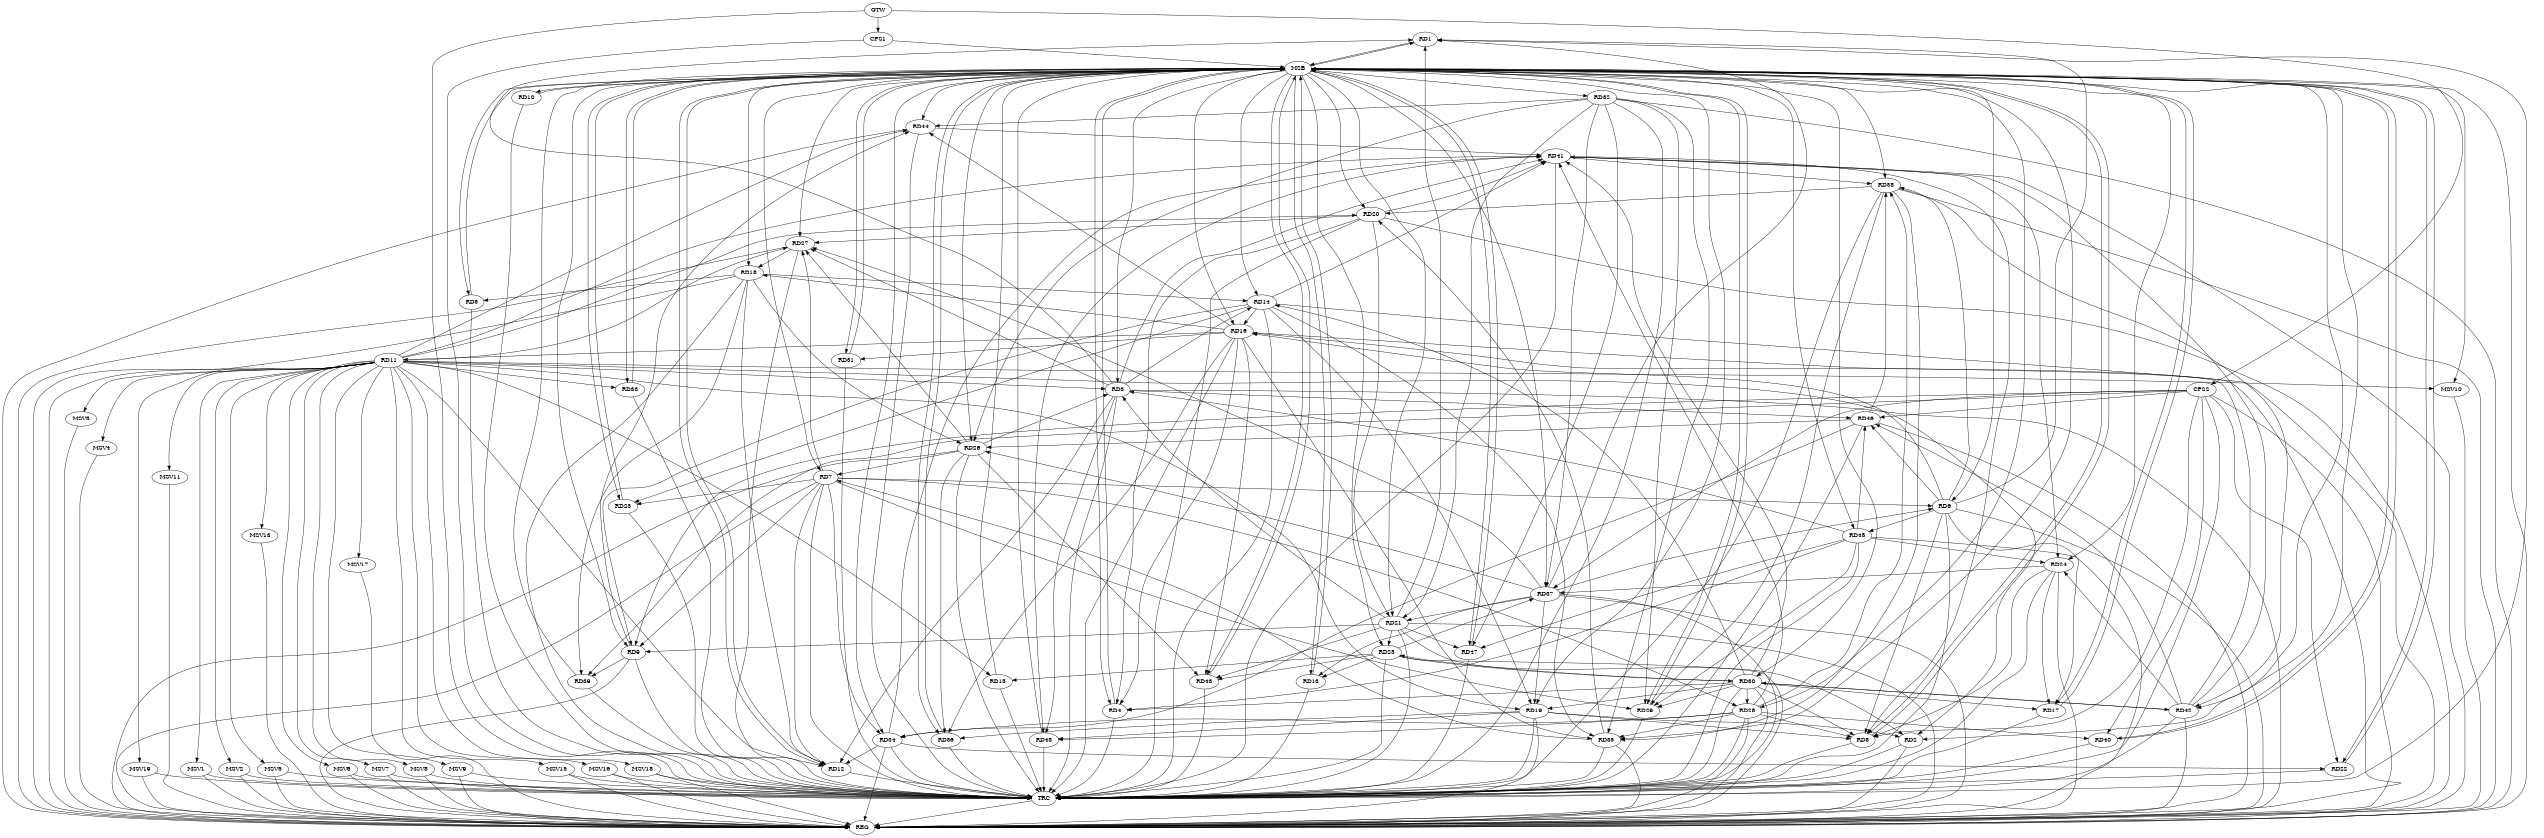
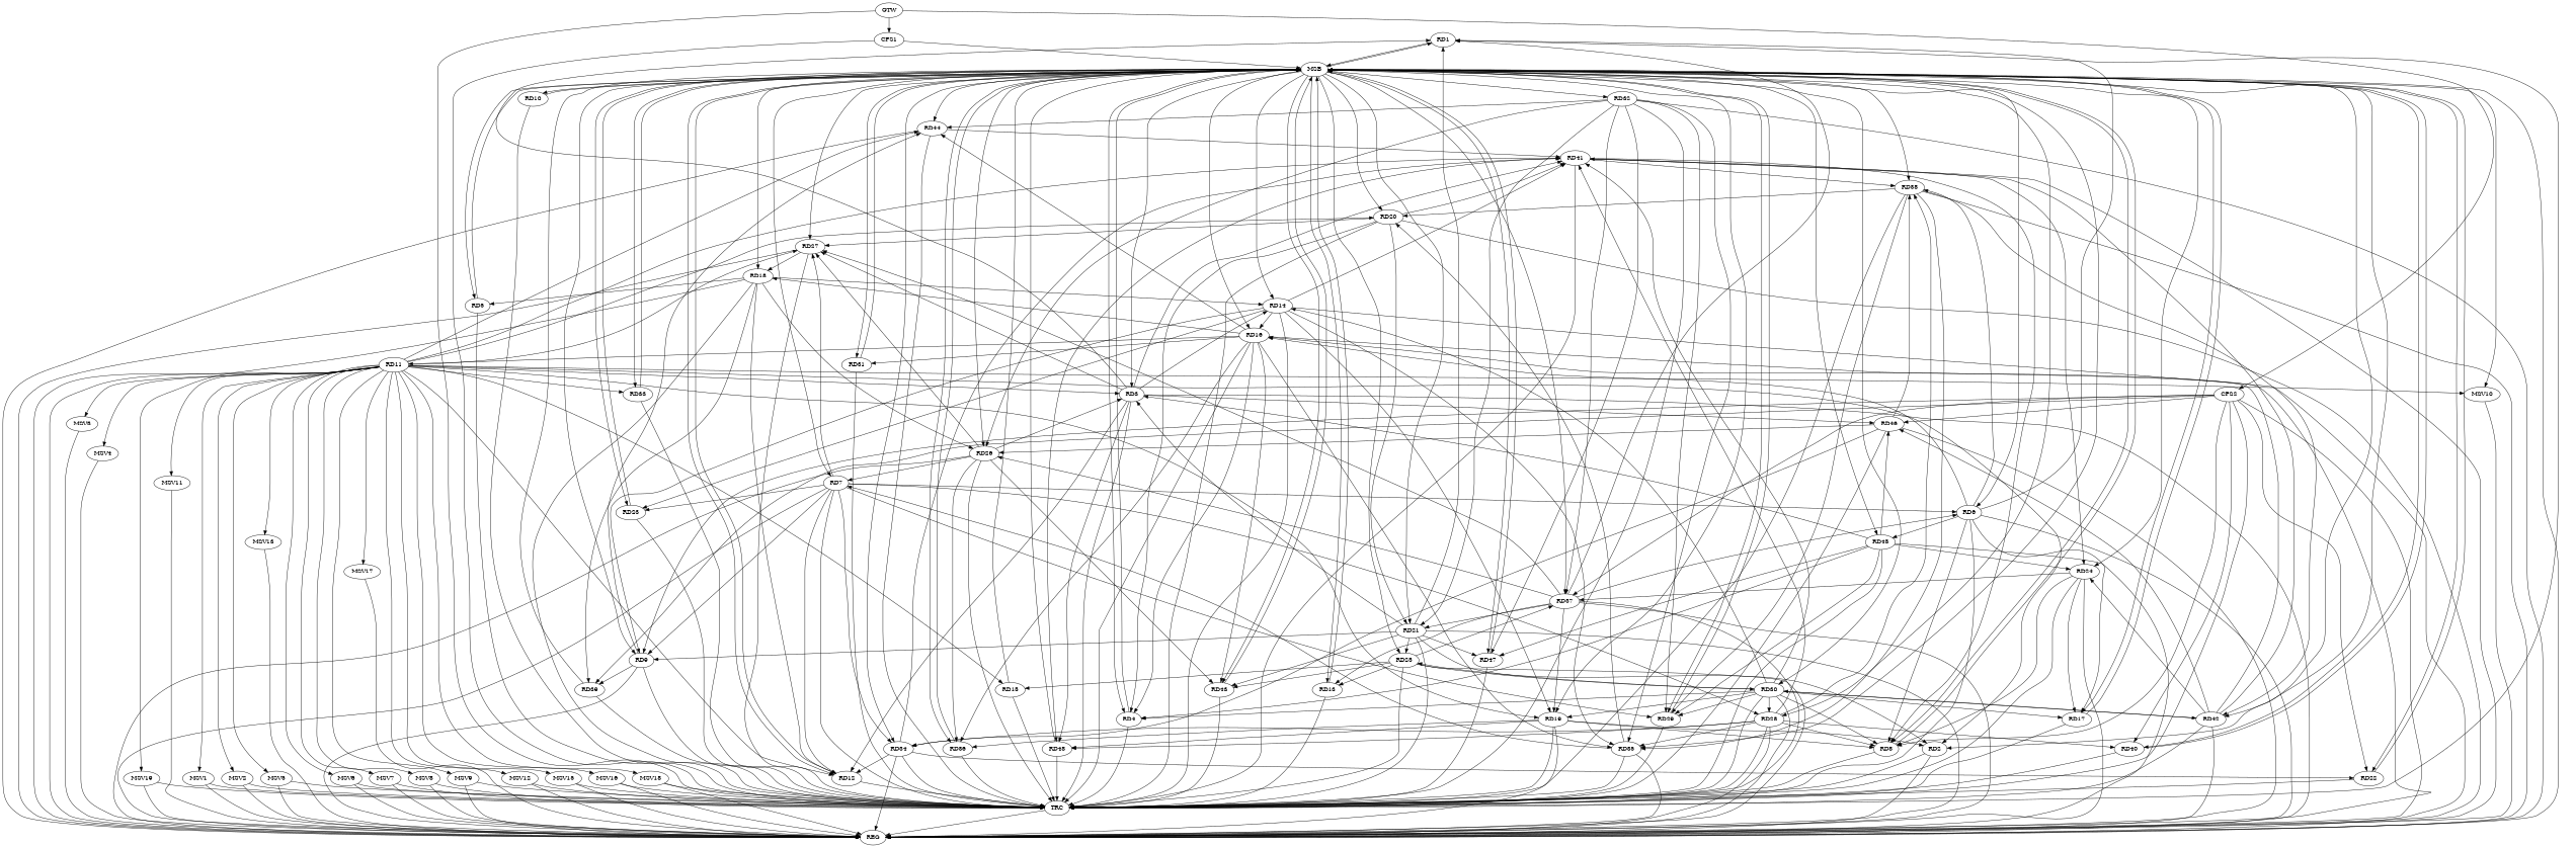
  strict digraph {
    n1 [label=RD1]
    n2 [label=MSB]
    n3 [label=TRC]
    n4 [label=RD2]
    n5 [label=REG]
    n6 [label=RD3]
    n7 [label=RD12]
    n8 [label=RD14]
    n9 [label=RD27]
    n10 [label=RD4]
    n11 [label=RD5]
    n12 [label=RD6]
    n13 [label=RD8]
    n14 [label=RD16]
    n15 [label=RD17]
    n16 [label=RD38]
    n17 [label=RD45]
    n18 [label=RD7]
    n19 [label=RD9]
    n20 [label=RD23]
    n21 [label=RD28]
    n22 [label=RD29]
    n23 [label=RD34]
    n24 [label=RD44]
    n25 [label=RD10]
    n26 [label=RD19]
    n27 [label=RD20]
    n28 [label=RD33]
    n29 [label=MSV10]
    n30 [label=RD13]
    n31 [label=RD35]
    n32 [label=RD18]
    n33 [label=RD31]
    n34 [label=RD36]
    n35 [label=RD43]
    n36 [label=RD26]
    n37 [label=RD21]
    n38 [label=RD25]
    n39 [label=RD47]
    n40 [label=RD22]
    n41 [label=RD24]
    n42 [label=RD37]
    n43 [label=RD30]
    n44 [label=RD40]
    n45 [label=RD42]
    n46 [label=RD32]
    n47 [label=RD48]
    n48 [label=RD41]
    n49 [label=RD46]
    n50 [label=RD11]
    n51 [label=RD39]
    n52 [label=RD15]
    n53 [label=MSV1]
    n54 [label=MSV2]
    n55 [label=MSV3]
    n56 [label=MSV4]
    n57 [label=MSV5]
    n58 [label=MSV6]
    n59 [label=MSV7]
    n60 [label=MSV8]
    n61 [label=MSV9]
    n62 [label=MSV11]
+   n63 [label=MSV12]
    n64 [label=MSV13]
    n65 [label=MSV15]
    n66 [label=MSV16]
    n67 [label=MSV17]
    n68 [label=MSV18]
    n69 [label=MSV19]
    n70 [label=CPS1]
    n71 [label=CPS2]
    n72 [label=GTW]
    n1 -> n2
    n1 -> n3
    n2 -> n1
    n2 -> n4
    n2 -> n5
    n2 -> n6
    n2 -> n7
    n2 -> n8
    n2 -> n9
    n2 -> n10
    n2 -> n11
    n2 -> n12
    n2 -> n13
    n2 -> n14
    n2 -> n15
    n2 -> n16
    n2 -> n17
    n2 -> n18
    n2 -> n19
    n2 -> n20
    n2 -> n21
    n2 -> n22
    n2 -> n23
    n2 -> n24
    n2 -> n25
    n2 -> n26
    n2 -> n27
    n2 -> n28
    n2 -> n29
    n2 -> n30
    n2 -> n31
    n2 -> n32
    n2 -> n33
    n2 -> n34
    n2 -> n35
    n2 -> n36
    n2 -> n37
    n2 -> n38
    n2 -> n39
    n2 -> n40
    n2 -> n41
    n2 -> n42
    n2 -> n43
    n2 -> n44
    n2 -> n45
    n2 -> n46
    n3 -> n5
    n4 -> n3
    n4 -> n5
    n6 -> n1
    n6 -> n3
    n6 -> n5
    n6 -> n7
    n6 -> n8
    n6 -> n9
    n6 -> n47
    n6 -> n48
    n6 -> n49
    n7 -> n2
    n7 -> n3
    n8 -> n3
    n8 -> n5
    n8 -> n14
    n8 -> n19
    n8 -> n20
    n8 -> n26
    n8 -> n31
    n8 -> n48
    n9 -> n3
    n9 -> n5
    n9 -> n32
    n10 -> n2
    n10 -> n3
    n11 -> n2
    n11 -> n3
    n12 -> n1
    n12 -> n3
    n12 -> n5
    n12 -> n13
    n12 -> n14
    n12 -> n15
    n12 -> n16
    n12 -> n17
-   n12 -> n49
    n13 -> n2
    n13 -> n3
    n14 -> n3
    n14 -> n5
    n14 -> n10
    n14 -> n24
    n14 -> n31
    n14 -> n32
    n14 -> n33
    n14 -> n34
    n14 -> n35
    n14 -> n50
    n15 -> n2
    n15 -> n3
    n16 -> n3
    n16 -> n5
    n16 -> n22
    n16 -> n27
    n16 -> n31
    n16 -> n45
    n17 -> n3
    n17 -> n5
    n17 -> n6
    n17 -> n10
    n17 -> n22
    n17 -> n39
    n17 -> n41
    n17 -> n49
    n18 -> n3
    n18 -> n5
    n18 -> n7
    n18 -> n9
    n18 -> n12
    n18 -> n19
    n18 -> n20
    n18 -> n21
    n18 -> n22
    n18 -> n23
    n19 -> n3
    n19 -> n5
    n19 -> n24
    n19 -> n51
    n20 -> n2
    n20 -> n3
    n21 -> n3
    n21 -> n5
    n21 -> n13
    n21 -> n16
    n21 -> n23
    n21 -> n31
    n21 -> n44
    n21 -> n47
    n21 -> n48
    n22 -> n2
    n22 -> n3
    n23 -> n3
    n23 -> n5
    n23 -> n7
    n23 -> n40
    n23 -> n48
    n24 -> n3
    n24 -> n5
    n24 -> n48
    n25 -> n2
    n25 -> n3
    n26 -> n3
    n26 -> n4
    n26 -> n5
    n26 -> n13
    n26 -> n34
    n26 -> n47
    n27 -> n3
    n27 -> n5
    n27 -> n9
    n27 -> n10
    n27 -> n37
    n27 -> n48
    n28 -> n2
    n28 -> n3
    n29 -> n5
    n30 -> n2
    n30 -> n3
    n31 -> n3
    n31 -> n5
    n31 -> n18
    n31 -> n27
    n32 -> n3
    n32 -> n5
    n32 -> n7
    n32 -> n8
    n32 -> n11
    n32 -> n36
    n32 -> n51
    n33 -> n2
    n33 -> n3
    n34 -> n2
    n34 -> n3
    n35 -> n2
    n35 -> n3
    n36 -> n3
    n36 -> n5
    n36 -> n6
    n36 -> n9
    n36 -> n18
    n36 -> n34
    n36 -> n35
    n37 -> n1
    n37 -> n3
    n37 -> n4
    n37 -> n5
    n37 -> n6
    n37 -> n19
    n37 -> n35
    n37 -> n38
    n37 -> n39
    n38 -> n3
    n38 -> n5
    n38 -> n30
    n38 -> n35
    n38 -> n42
    n38 -> n43
    n38 -> n52
    n39 -> n2
    n39 -> n3
    n40 -> n2
    n40 -> n3
    n41 -> n3
    n41 -> n5
    n41 -> n13
    n41 -> n15
    n41 -> n42
    n42 -> n1
    n42 -> n3
    n42 -> n5
    n42 -> n9
    n42 -> n12
    n42 -> n26
    n42 -> n30
    n42 -> n36
    n42 -> n37
    n43 -> n3
    n43 -> n5
    n43 -> n8
    n43 -> n10
    n43 -> n13
    n43 -> n15
    n43 -> n21
    n43 -> n22
    n43 -> n26
    n43 -> n38
    n43 -> n45
    n43 -> n48
    n44 -> n2
    n44 -> n3
    n45 -> n3
    n45 -> n5
    n45 -> n14
    n45 -> n41
    n45 -> n43
    n45 -> n48
    n45 -> n49
    n46 -> n3
    n46 -> n5
    n46 -> n22
    n46 -> n24
    n46 -> n31
    n46 -> n36
    n46 -> n37
    n46 -> n39
    n46 -> n42
    n47 -> n2
    n47 -> n3
    n48 -> n3
    n48 -> n5
    n48 -> n13
    n48 -> n16
    n48 -> n41
    n48 -> n47
    n49 -> n3
    n49 -> n5
    n49 -> n16
    n49 -> n23
    n49 -> n36
    n50 -> n4
    n50 -> n5
    n50 -> n6
    n50 -> n7
    n50 -> n9
    n50 -> n24
    n50 -> n26
    n50 -> n27
    n50 -> n28
    n50 -> n29
    n50 -> n48
    n50 -> n52
    n50 -> n53
    n50 -> n54
    n50 -> n55
    n50 -> n56
    n50 -> n57
    n50 -> n58
    n50 -> n59
    n50 -> n60
    n50 -> n61
    n50 -> n62
+   n50 -> n63
    n50 -> n64
    n50 -> n65
    n50 -> n66
    n50 -> n67
    n50 -> n68
    n50 -> n69
    n51 -> n2
    n51 -> n3
    n52 -> n2
    n52 -> n3
    n53 -> n3
    n53 -> n5
    n54 -> n3
    n54 -> n5
    n55 -> n5
    n56 -> n5
    n57 -> n3
    n57 -> n5
    n58 -> n3
    n58 -> n5
    n59 -> n3
    n59 -> n5
    n60 -> n3
    n60 -> n5
    n61 -> n3
    n61 -> n5
    n62 -> n5
+   n63 -> n3
+   n63 -> n5
    n64 -> n5
    n65 -> n3
    n65 -> n5
    n66 -> n3
    n66 -> n5
    n67 -> n5
    n68 -> n3
    n68 -> n5
    n69 -> n3
    n69 -> n5
    n70 -> n2
    n70 -> n3
    n71 -> n3
    n71 -> n5
    n71 -> n13
    n71 -> n19
    n71 -> n40
    n71 -> n42
    n71 -> n44
    n71 -> n49
    n71 -> n51
    n72 -> n3
    n72 -> n70
    n72 -> n71
  }
